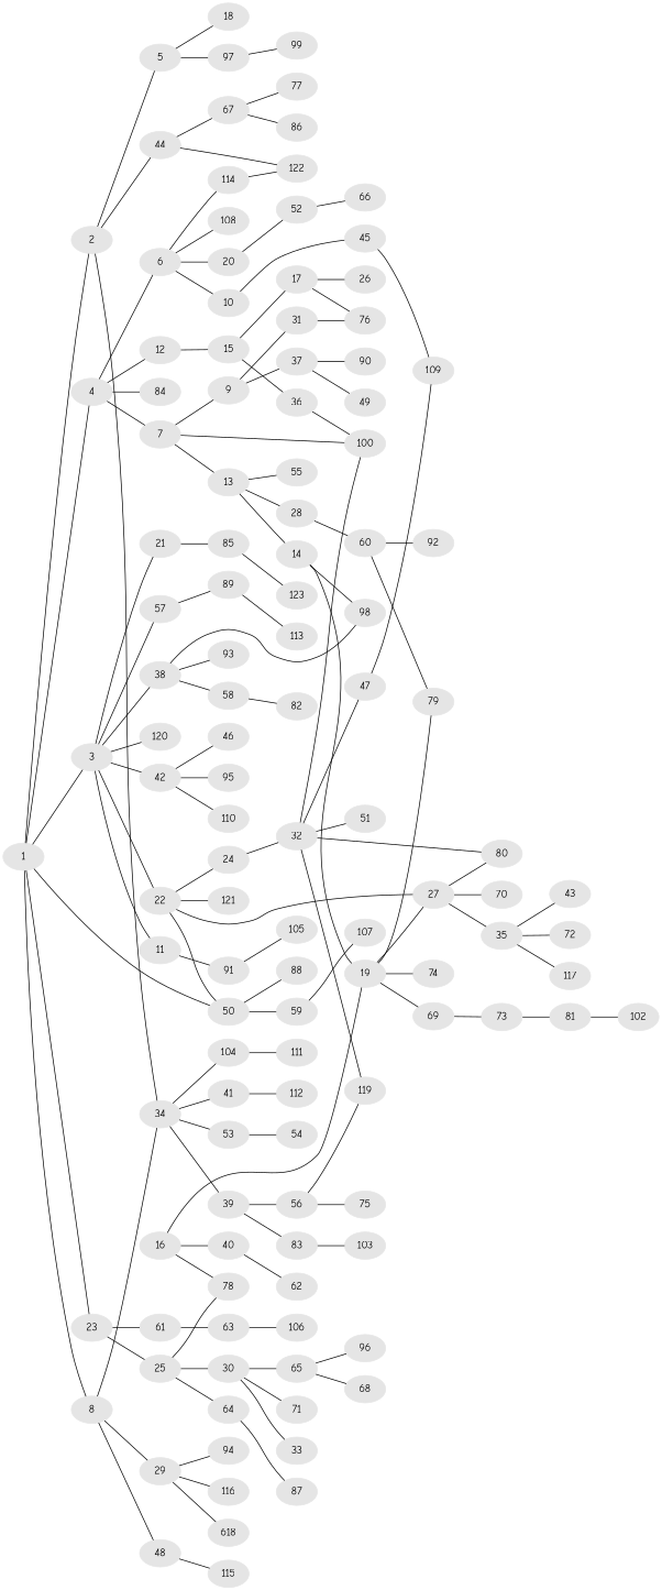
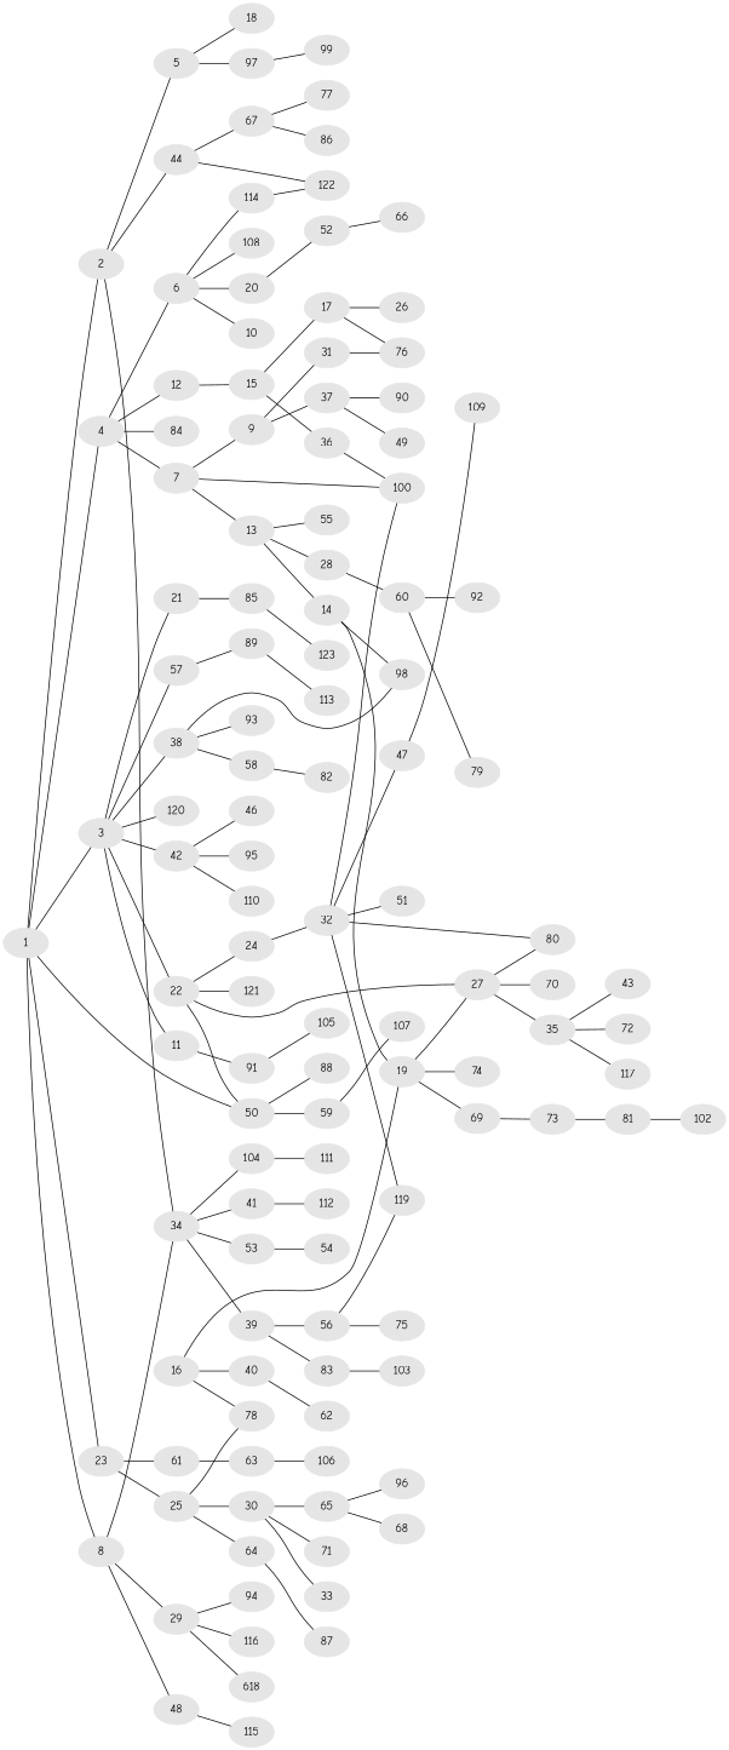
  graph {
    fontname="Comic Neue"
    rankdir=LR
    node [color=gray90 fontname="Comic Neue" style=filled]
    edge [fontname="Comic Neue"]
    1
    2
    3
    4
    8
    23
    50
    5
    34
    44
    11
    21
    22
    38
    42
    57
    120
    6
    7
    12
    84
    29
    48
    25
    61
    59
    88
    18
    97
    39
    41
    53
    104
    67
    122
    91
    85
    27
    24
    121
    98
    58
    93
    46
    95
    110
    89
    10
    20
    108
    114
    9
    13
    100
    15
    99
-   45
    52
    31
    37
    14
    28
    55
    94
    116
    n66 [label=618]
    115
    76
    49
    90
    109
    105
    17
    36
    19
    60
    16
    40
    78
    26
    69
    74
    79
    62
    35
    70
    80
    73
    66
    123
    32
    30
    64
    63
    47
    51
    119
    33
    65
    71
    87
    43
    72
    117
    92
    68
    96
    56
    83
    112
    54
    111
    82
    75
    103
    77
    86
    107
    113
    106
    81
    102
    1 -- 2
    1 -- 3
    1 -- 4
    1 -- 8
    1 -- 23
    1 -- 50
    2 -- 5
    2 -- 34
    2 -- 44
    3 -- 11
    3 -- 21
    3 -- 22
    3 -- 38
    3 -- 42
    3 -- 57
    3 -- 120
    4 -- 6
    4 -- 7
    4 -- 12
    4 -- 84
    8 -- 34
    8 -- 29
    8 -- 48
    23 -- 25
    23 -- 61
    50 -- 59
    50 -- 88
    5 -- 18
    5 -- 97
    34 -- 39
    34 -- 41
    34 -- 53
    34 -- 104
    44 -- 67
    44 -- 122
    11 -- 91
    21 -- 85
    22 -- 50
    22 -- 27
    22 -- 24
    22 -- 121
    38 -- 98
    38 -- 58
    38 -- 93
    42 -- 46
    42 -- 95
    42 -- 110
    57 -- 89
    6 -- 10
    6 -- 20
    6 -- 108
    6 -- 114
    7 -- 9
    7 -- 13
    7 -- 100
    12 -- 15
    29 -- 94
    29 -- 116
    29 -- n66
    48 -- 115
    25 -- 78
    25 -- 30
    25 -- 64
    61 -- 63
    59 -- 107
    97 -- 99
    39 -- 56
    39 -- 83
    41 -- 112
    53 -- 54
    104 -- 111
    67 -- 77
    67 -- 86
    91 -- 105
    85 -- 123
    27 -- 35
    27 -- 70
    27 -- 80
    24 -- 32
    58 -- 82
    89 -- 113
-   10 -- 45
    20 -- 52
    114 -- 122
    9 -- 31
    9 -- 37
    13 -- 14
    13 -- 28
    13 -- 55
    15 -- 17
    15 -- 36
-   45 -- 109
    52 -- 66
    31 -- 76
    37 -- 49
    37 -- 90
    14 -- 98
    14 -- 19
    28 -- 60
    17 -- 76
    17 -- 26
    36 -- 100
    19 -- 27
    19 -- 69
    19 -- 74
-   19 -- 79
    60 -- 79
    60 -- 92
    16 -- 19
    16 -- 40
    16 -- 78
    40 -- 62
    69 -- 73
    35 -- 43
    35 -- 72
    35 -- 117
    73 -- 81
    32 -- 100
    32 -- 80
    32 -- 47
    32 -- 51
    32 -- 119
    30 -- 33
    30 -- 65
    30 -- 71
    64 -- 87
    63 -- 106
    47 -- 109
    65 -- 68
    65 -- 96
    56 -- 119
    56 -- 75
    83 -- 103
    81 -- 102
  }
